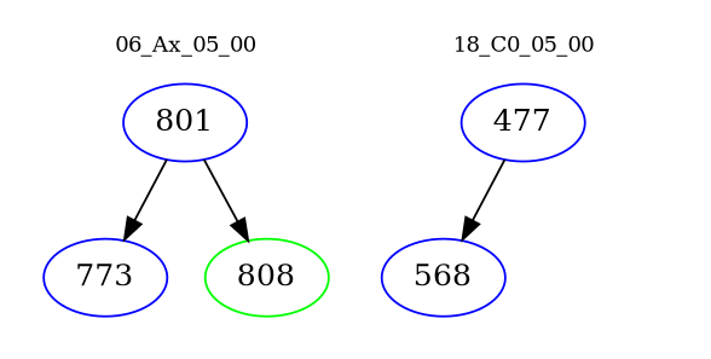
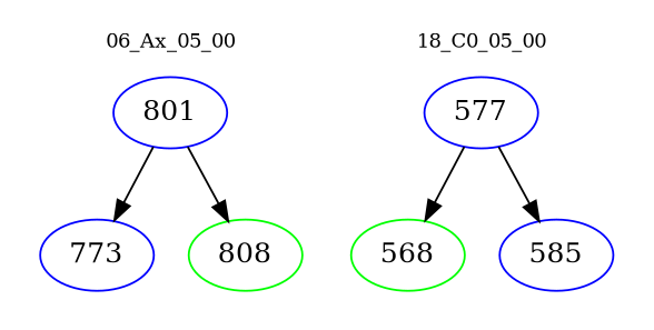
  digraph {
    node [color=blue]
    edge [color=black]
    n1 [label=801]
    n2 [label=773]
    n3 [color=green label=808]
-   n4 [label=477]
-   n5 [label=568]
+   n4 [label=577]
+   n5 [color=green label=568]
+   n6 [label=585]
    subgraph cluster_1 {
      color=white
      fontsize=10
      label="06_Ax_05_00"
      n1
      n2
      n3
    }
    subgraph cluster_2 {
      color=white
      fontsize=10
      label="18_C0_05_00"
      n4
      n5
+     n6
    }
    n1 -> n2
    n1 -> n3
    n4 -> n5
+   n4 -> n6
  }
